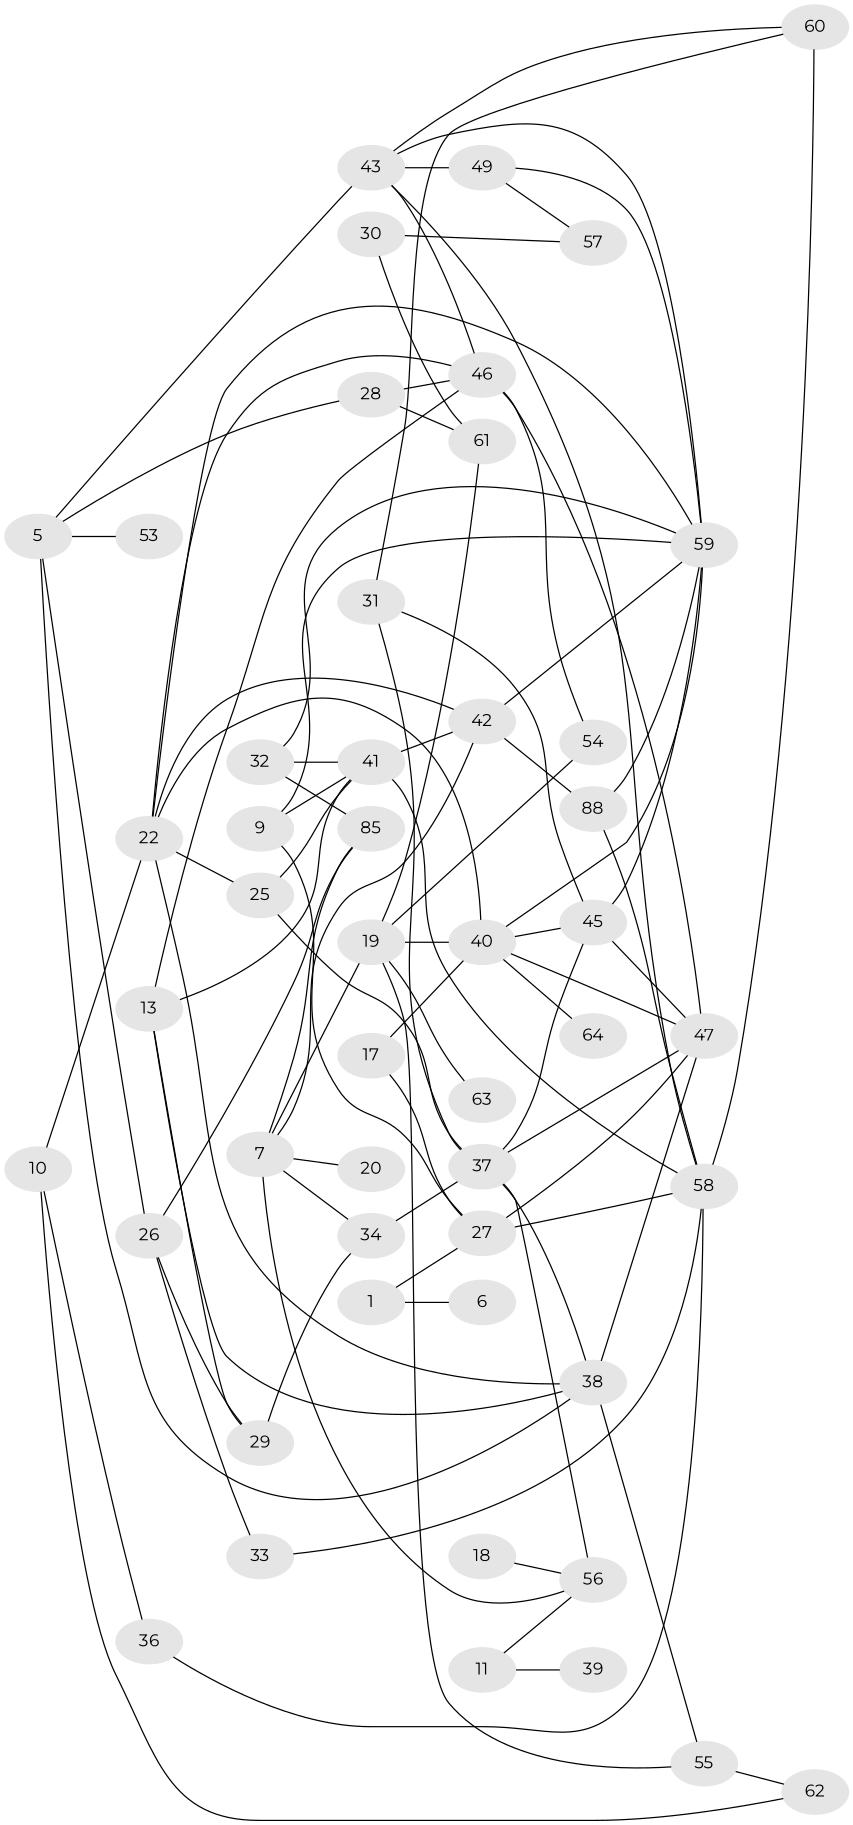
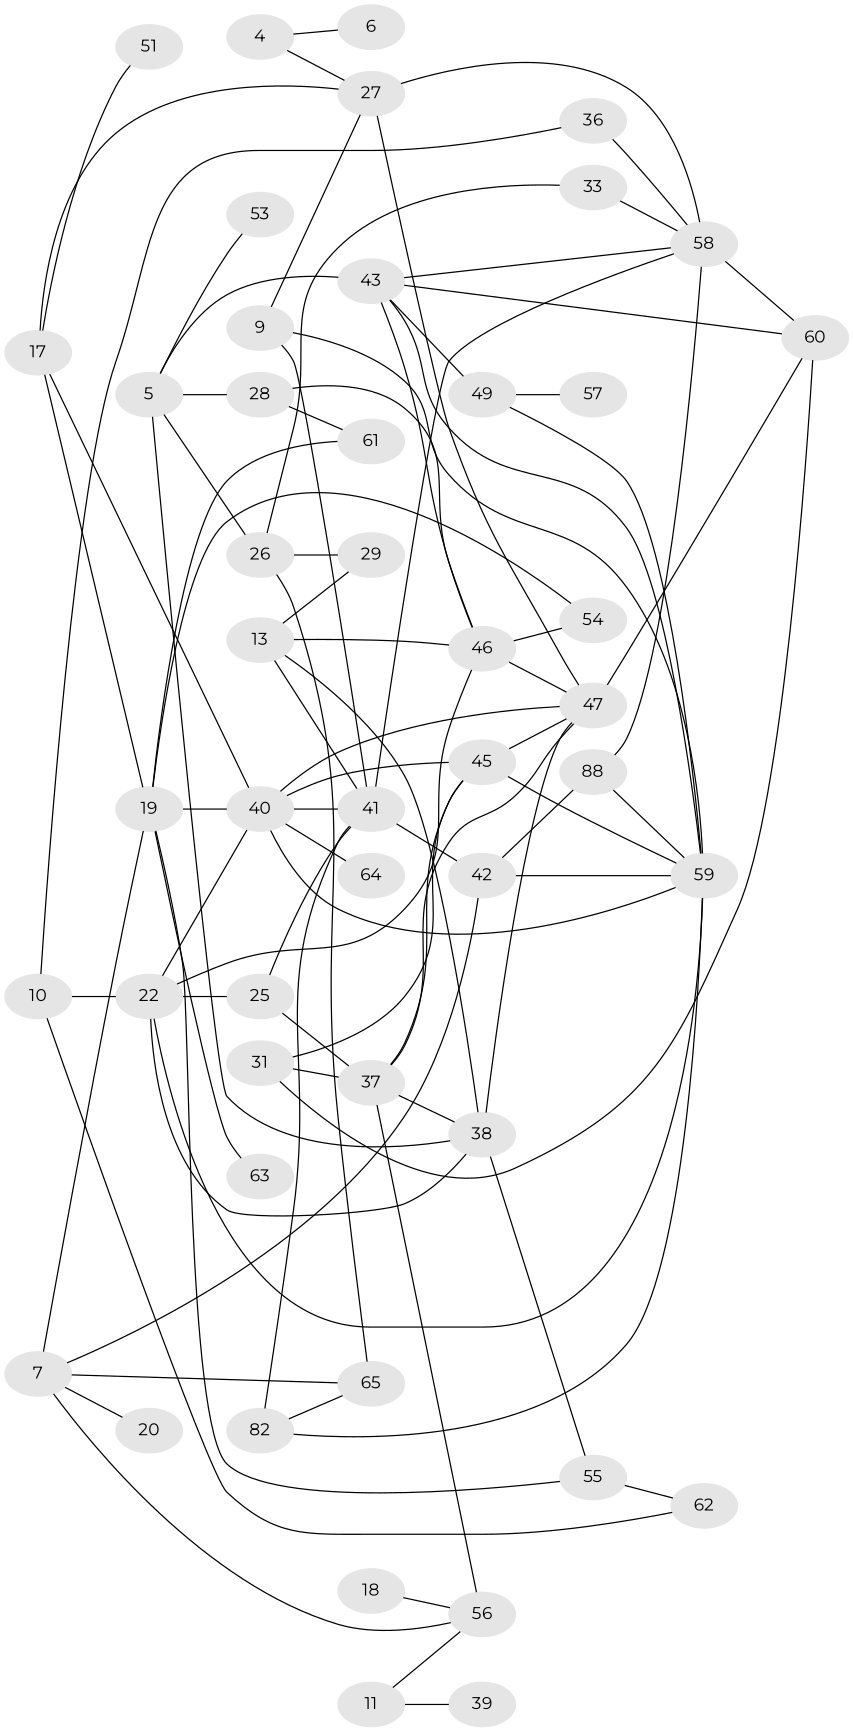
  graph {
    fontname=Montserrat
    rankdir=LR
    node [color=gray90 fontname=Montserrat style=filled]
    edge [fontname=Montserrat weight=1.0]
-   1
+   1 [label=4]
    6
    27
    58
    47
    5
    26
    28
    38
    43
    53
-   65 [label=85]
+   65
    29
    33
    46
    61
    55
    59
    60
    49
    7
    19
    20
-   34
    42
    56
    40
    54
    63
    37
    n31 [label=88]
    9
    41
    10
    22
    36
    62
    25
    11
    39
    13
    17
+   51
    45
    64
    18
-   30
    57
    31
-   32
+   32 [label=82]
    1 -- 6
    1 -- 27
    27 -- 58
    27 -- 47
    58 -- 60
+   47 -- 60
    5 -- 26
    5 -- 28
    5 -- 38
    5 -- 43
    5 -- 53
    26 -- 65
    26 -- 29
    26 -- 33
    28 -- 46
    28 -- 61
    38 -- 47
    38 -- 55
    43 -- 58
    43 -- 46
    43 -- 59
    43 -- 60 [weight=2.0]
    43 -- 49
-   29 -- 34
    33 -- 58
    46 -- 47
    46 -- 54
    55 -- 62
    49 -- 59
    49 -- 57
    7 -- 65
    7 -- 19
    7 -- 20
-   7 -- 34
    7 -- 42
    7 -- 56
    19 -- 61
    19 -- 55
    19 -- 40
    19 -- 54
    19 -- 63
-   34 -- 37 [weight=2.0]
    42 -- 59 [weight=2.0]
    42 -- n31
    40 -- 47
    40 -- 59
+   40 -- 41
    40 -- 45
    40 -- 64
    37 -- 47
    37 -- 38
    37 -- 56
    37 -- 45
    n31 -- 58
    n31 -- 59
    9 -- 27
    9 -- 59
    9 -- 41
    41 -- 58
    41 -- 42
    10 -- 22 [weight=2.0]
    10 -- 36
    10 -- 62
    22 -- 38
    22 -- 46
    22 -- 59
-   22 -- 42
    22 -- 40
    22 -- 25
    36 -- 58
    25 -- 37
    25 -- 41
    11 -- 56
    11 -- 39
    13 -- 38
    13 -- 29
    13 -- 46
    13 -- 41
    17 -- 27
+   17 -- 19
    17 -- 40
+   17 -- 51
    45 -- 47
    45 -- 59
    18 -- 56
-   30 -- 61
-   30 -- 57
    31 -- 60
    31 -- 37
    31 -- 45
    32 -- 65
    32 -- 59 [weight=2.0]
    32 -- 41
  }
